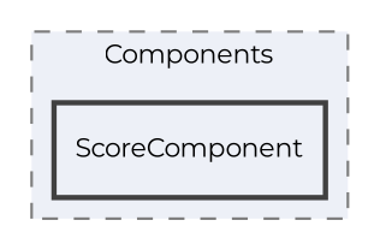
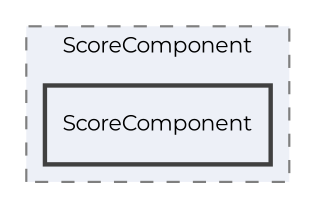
  digraph {
    compound=true
    fontname=Montserrat
    n1 [color=grey25 fillcolor="#edf0f7" fontname=Montserrat fontsize=10 label=ScoreComponent shape=box style="filled,bold,"]
    subgraph cluster_1 {
      bgcolor="#edf0f7"
      fontsize=10
-     label=Components
+     label=ScoreComponent
      pencolor=grey50
      style="filled,dashed,"
      n1
    }
  }
